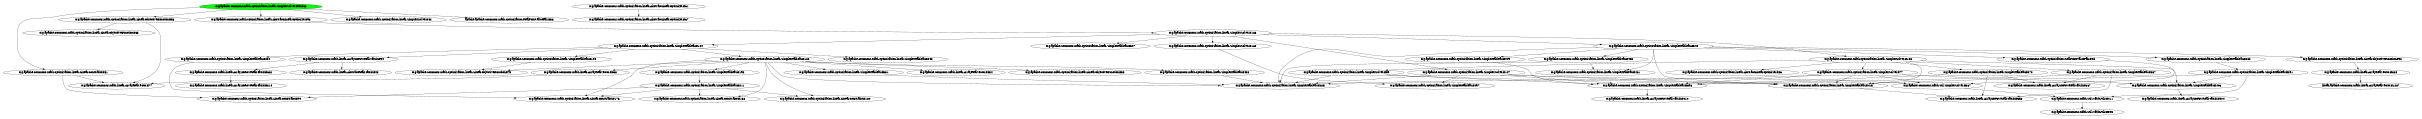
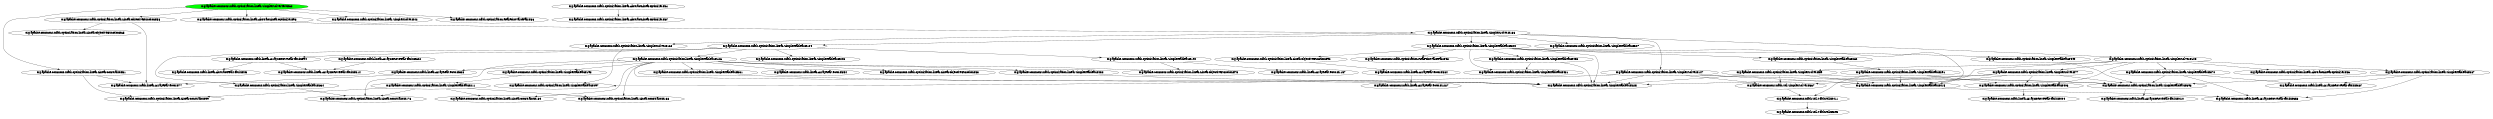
  digraph {
    "org.apache.commons.math.optimization.linear.SimplexSolverTest#63" [fillcolor=green style=filled]
    "org.apache.commons.math.optimization.linear.LinearObjectiveFunction#58"
    "org.apache.commons.math.optimization.linear.LinearConstraint#81"
    "org.apache.commons.math.optimization.linear.SimplexSolver#42"
    "org.apache.commons.math.optimization.linear.AbstractLinearOptimizer#98"
-   "org.apache.commons.math.optimization.RealPointValuePair#86" [label="apache.apache.commons.math.optimization.RealPointValuePair#86"]
+   "org.apache.commons.math.optimization.RealPointValuePair#86"
    "org.apache.commons.math.linear.ArrayRealVector#77"
    "org.apache.commons.math.optimization.linear.LinearObjectiveFunction#65"
    "org.apache.commons.math.optimization.linear.LinearConstraint#99"
    "org.apache.commons.math.optimization.linear.SimplexSolver#186"
    "org.apache.commons.math.optimization.linear.AbstractLinearOptimizer#61"
    "org.apache.commons.math.optimization.linear.AbstractLinearOptimizer#67"
    "org.apache.commons.math.optimization.linear.SimplexTableau#104"
    "org.apache.commons.math.optimization.linear.SimplexSolver#168"
    "org.apache.commons.math.optimization.linear.SimplexTableau#307"
    "org.apache.commons.math.optimization.linear.SimplexSolver#147"
    "org.apache.commons.math.optimization.linear.SimplexSolver#103"
    "org.apache.commons.math.optimization.linear.SimplexTableau#340"
    "org.apache.commons.math.optimization.linear.SimplexTableau#190"
    "org.apache.commons.math.optimization.linear.SimplexTableau#234"
    "org.apache.commons.math.optimization.linear.SimplexTableau#126"
    "org.apache.commons.math.linear.Array2DRowRealMatrix#94"
    "org.apache.commons.math.optimization.linear.SimplexTableau#248"
    "org.apache.commons.math.optimization.linear.SimplexTableau#497"
    "org.apache.commons.math.optimization.linear.SimplexTableau#225"
    "org.apache.commons.math.optimization.linear.SimplexTableau#398"
    "org.apache.commons.math.optimization.linear.SimplexTableau#415"
    n28 [label="org.apache.commons.math.util.SimplexSolver#367"]
    "org.apache.commons.math.optimization.linear.AbstractLinearOptimizer#86"
    "org.apache.commons.math.optimization.linear.SimplexSolver#59"
    "org.apache.commons.math.optimization.linear.SimplexSolver#77"
    "org.apache.commons.math.optimization.linear.SimplexTableau#406"
    "org.apache.commons.math.optimization.linear.SimplexTableau#370"
    "org.apache.commons.math.optimization.linear.SimplexTableau#387"
    "org.apache.commons.math.optimization.linear.SimplexTableau#481"
    "org.apache.commons.math.optimization.linear.SimplexTableau#458"
    "org.apache.commons.math.optimization.linear.SimplexTableau#282"
    "org.apache.commons.math.optimization.linear.SimplexTableau#449"
    "org.apache.commons.math.optimization.linear.LinearObjectiveFunction#92"
    "org.apache.commons.math.optimization.RealPointValuePair#48"
    "org.apache.commons.math.optimization.linear.LinearObjectiveFunction#75"
+   "org.apache.commons.math.linear.ArrayRealVector#1157"
    "org.apache.commons.math.optimization.linear.LinearConstraint#176"
    "org.apache.commons.math.optimization.linear.SimplexTableau#198"
    "org.apache.commons.math.optimization.linear.LinearConstraint#184"
    "org.apache.commons.math.optimization.linear.LinearConstraint#168"
    "org.apache.commons.math.linear.ArrayRealVector#338"
    "org.apache.commons.math.linear.ArrayRealVector#854"
    "org.apache.commons.math.optimization.linear.SimplexTableau#331"
    "org.apache.commons.math.optimization.linear.LinearObjectiveFunction#83"
    "org.apache.commons.math.optimization.linear.SimplexTableau#433"
    "org.apache.commons.math.linear.AbstractRealMatrix#43"
    "org.apache.commons.math.linear.Array2DRowRealMatrix#622"
    "org.apache.commons.math.optimization.linear.SimplexTableau#211"
    "org.apache.commons.math.linear.Array2DRowRealMatrix#314"
    "org.apache.commons.math.linear.Array2DRowRealMatrix#410"
    n57 [label="org.apache.commons.math.linear.Array2DRowRealMatrix#358"]
    "org.apache.commons.math.util.MathUtils#411"
    "org.apache.commons.math.util.MathUtils#395"
    "org.apache.commons.math.linear.Array2DRowRealMatrix#404"
    "org.apache.commons.math.linear.Array2DRowRealMatrix#367"
    "org.apache.commons.math.optimization.linear.SimplexTableau#291"
    "org.apache.commons.math.linear.ArrayRealVector#884"
-   "org.apache.commons.math.linear.ArrayRealVector#1287" [label="linear.apache.commons.math.linear.ArrayRealVector#1287"]
+   "org.apache.commons.math.linear.ArrayRealVector#1287"
    "org.apache.commons.math.optimization.linear.SimplexSolverTest#63" -> "org.apache.commons.math.optimization.linear.LinearObjectiveFunction#58"
    "org.apache.commons.math.optimization.linear.SimplexSolverTest#63" -> "org.apache.commons.math.optimization.linear.LinearConstraint#81"
    "org.apache.commons.math.optimization.linear.SimplexSolverTest#63" -> "org.apache.commons.math.optimization.linear.SimplexSolver#42"
    "org.apache.commons.math.optimization.linear.SimplexSolverTest#63" -> "org.apache.commons.math.optimization.linear.AbstractLinearOptimizer#98"
    "org.apache.commons.math.optimization.linear.SimplexSolverTest#63" -> "org.apache.commons.math.optimization.RealPointValuePair#86"
    "org.apache.commons.math.optimization.linear.LinearObjectiveFunction#58" -> "org.apache.commons.math.linear.ArrayRealVector#77"
    "org.apache.commons.math.optimization.linear.LinearObjectiveFunction#58" -> "org.apache.commons.math.optimization.linear.LinearObjectiveFunction#65"
    "org.apache.commons.math.optimization.linear.LinearConstraint#81" -> "org.apache.commons.math.linear.ArrayRealVector#77"
    "org.apache.commons.math.optimization.linear.LinearConstraint#81" -> "org.apache.commons.math.optimization.linear.LinearConstraint#99"
    "org.apache.commons.math.optimization.linear.AbstractLinearOptimizer#98" -> "org.apache.commons.math.optimization.linear.SimplexSolver#186"
    "org.apache.commons.math.optimization.linear.SimplexSolver#186" -> "org.apache.commons.math.optimization.linear.SimplexTableau#104"
    "org.apache.commons.math.optimization.linear.SimplexSolver#186" -> "org.apache.commons.math.optimization.linear.SimplexSolver#168"
    "org.apache.commons.math.optimization.linear.SimplexSolver#186" -> "org.apache.commons.math.optimization.linear.SimplexTableau#307"
    "org.apache.commons.math.optimization.linear.SimplexSolver#186" -> "org.apache.commons.math.optimization.linear.SimplexSolver#147"
    "org.apache.commons.math.optimization.linear.SimplexSolver#186" -> "org.apache.commons.math.optimization.linear.SimplexSolver#103"
    "org.apache.commons.math.optimization.linear.SimplexSolver#186" -> "org.apache.commons.math.optimization.linear.SimplexTableau#340"
    "org.apache.commons.math.optimization.linear.AbstractLinearOptimizer#61" -> "org.apache.commons.math.optimization.linear.AbstractLinearOptimizer#67"
    "org.apache.commons.math.optimization.linear.SimplexTableau#104" -> "org.apache.commons.math.optimization.linear.SimplexTableau#190"
    "org.apache.commons.math.optimization.linear.SimplexTableau#104" -> "org.apache.commons.math.optimization.linear.SimplexTableau#234"
    "org.apache.commons.math.optimization.linear.SimplexTableau#104" -> "org.apache.commons.math.optimization.linear.SimplexTableau#126"
    "org.apache.commons.math.optimization.linear.SimplexTableau#104" -> "org.apache.commons.math.linear.Array2DRowRealMatrix#94"
    "org.apache.commons.math.optimization.linear.SimplexTableau#104" -> "org.apache.commons.math.optimization.linear.SimplexTableau#248"
    "org.apache.commons.math.optimization.linear.SimplexSolver#168" -> "org.apache.commons.math.optimization.linear.SimplexTableau#497"
    "org.apache.commons.math.optimization.linear.SimplexSolver#147" -> "org.apache.commons.math.optimization.linear.SimplexTableau#497"
    "org.apache.commons.math.optimization.linear.SimplexSolver#147" -> "org.apache.commons.math.optimization.linear.SimplexTableau#225"
    "org.apache.commons.math.optimization.linear.SimplexSolver#147" -> "org.apache.commons.math.optimization.linear.SimplexTableau#398"
    "org.apache.commons.math.optimization.linear.SimplexSolver#147" -> "org.apache.commons.math.optimization.linear.SimplexTableau#415"
    "org.apache.commons.math.optimization.linear.SimplexSolver#147" -> n28
    "org.apache.commons.math.optimization.linear.SimplexSolver#103" -> "org.apache.commons.math.optimization.linear.SimplexTableau#415"
    "org.apache.commons.math.optimization.linear.SimplexSolver#103" -> "org.apache.commons.math.optimization.linear.AbstractLinearOptimizer#86"
    "org.apache.commons.math.optimization.linear.SimplexSolver#103" -> "org.apache.commons.math.optimization.linear.SimplexSolver#59"
    "org.apache.commons.math.optimization.linear.SimplexSolver#103" -> "org.apache.commons.math.optimization.linear.SimplexSolver#77"
    "org.apache.commons.math.optimization.linear.SimplexSolver#103" -> "org.apache.commons.math.optimization.linear.SimplexTableau#406"
    "org.apache.commons.math.optimization.linear.SimplexSolver#103" -> "org.apache.commons.math.optimization.linear.SimplexTableau#370"
    "org.apache.commons.math.optimization.linear.SimplexSolver#103" -> "org.apache.commons.math.optimization.linear.SimplexTableau#387"
    "org.apache.commons.math.optimization.linear.SimplexTableau#340" -> "org.apache.commons.math.optimization.linear.SimplexTableau#225"
    "org.apache.commons.math.optimization.linear.SimplexTableau#340" -> "org.apache.commons.math.optimization.linear.SimplexTableau#415"
    "org.apache.commons.math.optimization.linear.SimplexTableau#340" -> "org.apache.commons.math.optimization.linear.SimplexTableau#481"
    "org.apache.commons.math.optimization.linear.SimplexTableau#340" -> "org.apache.commons.math.optimization.linear.SimplexTableau#458"
    "org.apache.commons.math.optimization.linear.SimplexTableau#340" -> "org.apache.commons.math.optimization.linear.SimplexTableau#282"
    "org.apache.commons.math.optimization.linear.SimplexTableau#340" -> "org.apache.commons.math.optimization.linear.SimplexTableau#449"
    "org.apache.commons.math.optimization.linear.SimplexTableau#340" -> "org.apache.commons.math.optimization.linear.LinearObjectiveFunction#92"
    "org.apache.commons.math.optimization.linear.SimplexTableau#340" -> "org.apache.commons.math.optimization.RealPointValuePair#48"
    "org.apache.commons.math.optimization.linear.SimplexTableau#190" -> "org.apache.commons.math.optimization.linear.LinearObjectiveFunction#75"
+   "org.apache.commons.math.optimization.linear.SimplexTableau#190" -> "org.apache.commons.math.linear.ArrayRealVector#1157"
    "org.apache.commons.math.optimization.linear.SimplexTableau#234" -> "org.apache.commons.math.optimization.linear.LinearConstraint#176"
    "org.apache.commons.math.optimization.linear.SimplexTableau#126" -> "org.apache.commons.math.optimization.linear.SimplexTableau#225"
    "org.apache.commons.math.optimization.linear.SimplexTableau#126" -> "org.apache.commons.math.optimization.linear.LinearObjectiveFunction#75"
    "org.apache.commons.math.optimization.linear.SimplexTableau#126" -> "org.apache.commons.math.optimization.linear.LinearConstraint#176"
    "org.apache.commons.math.optimization.linear.SimplexTableau#126" -> "org.apache.commons.math.optimization.linear.SimplexTableau#198"
    "org.apache.commons.math.optimization.linear.SimplexTableau#126" -> "org.apache.commons.math.optimization.linear.LinearConstraint#184"
    "org.apache.commons.math.optimization.linear.SimplexTableau#126" -> "org.apache.commons.math.optimization.linear.LinearConstraint#168"
    "org.apache.commons.math.optimization.linear.SimplexTableau#126" -> "org.apache.commons.math.linear.ArrayRealVector#338"
    "org.apache.commons.math.optimization.linear.SimplexTableau#126" -> "org.apache.commons.math.linear.ArrayRealVector#854"
    "org.apache.commons.math.optimization.linear.SimplexTableau#126" -> "org.apache.commons.math.optimization.linear.SimplexTableau#331"
    "org.apache.commons.math.optimization.linear.SimplexTableau#126" -> "org.apache.commons.math.optimization.linear.LinearObjectiveFunction#83"
    "org.apache.commons.math.optimization.linear.SimplexTableau#126" -> "org.apache.commons.math.optimization.linear.SimplexTableau#433"
    "org.apache.commons.math.linear.Array2DRowRealMatrix#94" -> "org.apache.commons.math.linear.AbstractRealMatrix#43"
-   "org.apache.commons.math.linear.Array2DRowRealMatrix#94" -> "org.apache.commons.math.linear.Array2DRowRealMatrix#622"
+   "org.apache.commons.math.linear.Array2DRowRealMatrix#94" -> "org.apache.commons.math.linear.Array2DRowRealMatrix#314"
    "org.apache.commons.math.optimization.linear.SimplexTableau#398" -> "org.apache.commons.math.linear.Array2DRowRealMatrix#410"
    "org.apache.commons.math.optimization.linear.SimplexTableau#415" -> n57
    n28 -> "org.apache.commons.math.util.MathUtils#411"
    "org.apache.commons.math.optimization.linear.SimplexSolver#59" -> "org.apache.commons.math.optimization.linear.SimplexTableau#225"
    "org.apache.commons.math.optimization.linear.SimplexSolver#59" -> "org.apache.commons.math.optimization.linear.SimplexTableau#398"
    "org.apache.commons.math.optimization.linear.SimplexSolver#59" -> "org.apache.commons.math.optimization.linear.SimplexTableau#415"
-   "org.apache.commons.math.optimization.RealPointValuePair#48" -> n28
+   "org.apache.commons.math.optimization.linear.SimplexSolver#59" -> n28
    "org.apache.commons.math.optimization.linear.SimplexSolver#77" -> "org.apache.commons.math.optimization.linear.SimplexTableau#225"
    "org.apache.commons.math.optimization.linear.SimplexSolver#77" -> "org.apache.commons.math.optimization.linear.SimplexTableau#398"
    "org.apache.commons.math.optimization.linear.SimplexSolver#77" -> "org.apache.commons.math.optimization.linear.SimplexTableau#415"
    "org.apache.commons.math.optimization.linear.SimplexSolver#77" -> n28
    "org.apache.commons.math.optimization.linear.SimplexSolver#77" -> "org.apache.commons.math.optimization.linear.SimplexTableau#406"
    "org.apache.commons.math.optimization.linear.SimplexTableau#406" -> "org.apache.commons.math.linear.Array2DRowRealMatrix#404"
    "org.apache.commons.math.optimization.linear.SimplexTableau#370" -> "org.apache.commons.math.optimization.linear.SimplexTableau#398"
    "org.apache.commons.math.optimization.linear.SimplexTableau#370" -> n57
    "org.apache.commons.math.optimization.linear.SimplexTableau#370" -> "org.apache.commons.math.linear.Array2DRowRealMatrix#367"
    "org.apache.commons.math.optimization.linear.SimplexTableau#387" -> "org.apache.commons.math.optimization.linear.SimplexTableau#398"
    "org.apache.commons.math.optimization.linear.SimplexTableau#387" -> n57
    "org.apache.commons.math.optimization.linear.SimplexTableau#387" -> "org.apache.commons.math.linear.Array2DRowRealMatrix#367"
    "org.apache.commons.math.optimization.linear.SimplexTableau#458" -> "org.apache.commons.math.optimization.linear.SimplexTableau#225"
    "org.apache.commons.math.optimization.linear.SimplexTableau#458" -> "org.apache.commons.math.optimization.linear.SimplexTableau#481"
    "org.apache.commons.math.optimization.linear.SimplexTableau#282" -> "org.apache.commons.math.optimization.linear.SimplexTableau#291"
    "org.apache.commons.math.optimization.linear.SimplexTableau#449" -> "org.apache.commons.math.optimization.linear.SimplexTableau#398"
    "org.apache.commons.math.optimization.linear.LinearObjectiveFunction#92" -> "org.apache.commons.math.linear.ArrayRealVector#884"
    "org.apache.commons.math.optimization.linear.SimplexTableau#198" -> "org.apache.commons.math.optimization.linear.SimplexTableau#211"
    "org.apache.commons.math.linear.ArrayRealVector#338" -> "org.apache.commons.math.linear.ArrayRealVector#77"
    "org.apache.commons.math.optimization.linear.SimplexTableau#331" -> "org.apache.commons.math.optimization.linear.SimplexTableau#225"
    "org.apache.commons.math.optimization.linear.SimplexTableau#433" -> "org.apache.commons.math.optimization.linear.SimplexTableau#225"
    "org.apache.commons.math.linear.Array2DRowRealMatrix#622" -> "org.apache.commons.math.linear.Array2DRowRealMatrix#314"
    "org.apache.commons.math.optimization.linear.SimplexTableau#211" -> "org.apache.commons.math.optimization.linear.LinearConstraint#99"
    "org.apache.commons.math.optimization.linear.SimplexTableau#211" -> "org.apache.commons.math.optimization.linear.LinearConstraint#176"
    "org.apache.commons.math.optimization.linear.SimplexTableau#211" -> "org.apache.commons.math.optimization.linear.LinearConstraint#184"
    "org.apache.commons.math.optimization.linear.SimplexTableau#211" -> "org.apache.commons.math.optimization.linear.LinearConstraint#168"
    "org.apache.commons.math.util.MathUtils#411" -> "org.apache.commons.math.util.MathUtils#395"
    "org.apache.commons.math.optimization.linear.SimplexTableau#291" -> "org.apache.commons.math.optimization.linear.SimplexTableau#415"
    "org.apache.commons.math.optimization.linear.SimplexTableau#291" -> "org.apache.commons.math.optimization.linear.SimplexTableau#406"
    "org.apache.commons.math.optimization.linear.SimplexTableau#291" -> "org.apache.commons.math.util.MathUtils#411"
    "org.apache.commons.math.linear.ArrayRealVector#884" -> "org.apache.commons.math.linear.ArrayRealVector#1287"
  }
